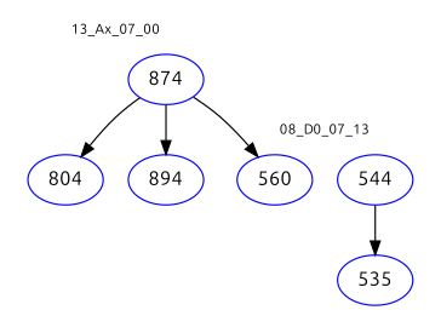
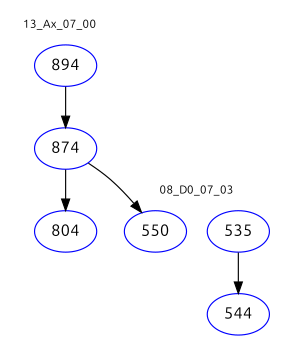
  digraph {
    fontname=Ubuntu
    node [color=blue fontname=Ubuntu]
    edge [color=black fontname=Ubuntu]
    n1 [label=874]
    n2 [label=804]
    n3 [label=894]
    n4 [label=544]
    n5 [label=535]
-   n6 [label=560]
+   n6 [label=550]
    subgraph cluster_1 {
      color=white
      fontsize=10
      label="13_Ax_07_00"
      n1
      n2
      n3
    }
    subgraph cluster_2 {
      color=white
      fontsize=10
-     label="08_D0_07_13"
+     label="08_D0_07_03"
      n4
      n5
      n6
    }
    n1 -> n2
-   n1 -> n3
+   n3 -> n1
    n1 -> n6
-   n4 -> n5
+   n5 -> n4
  }
